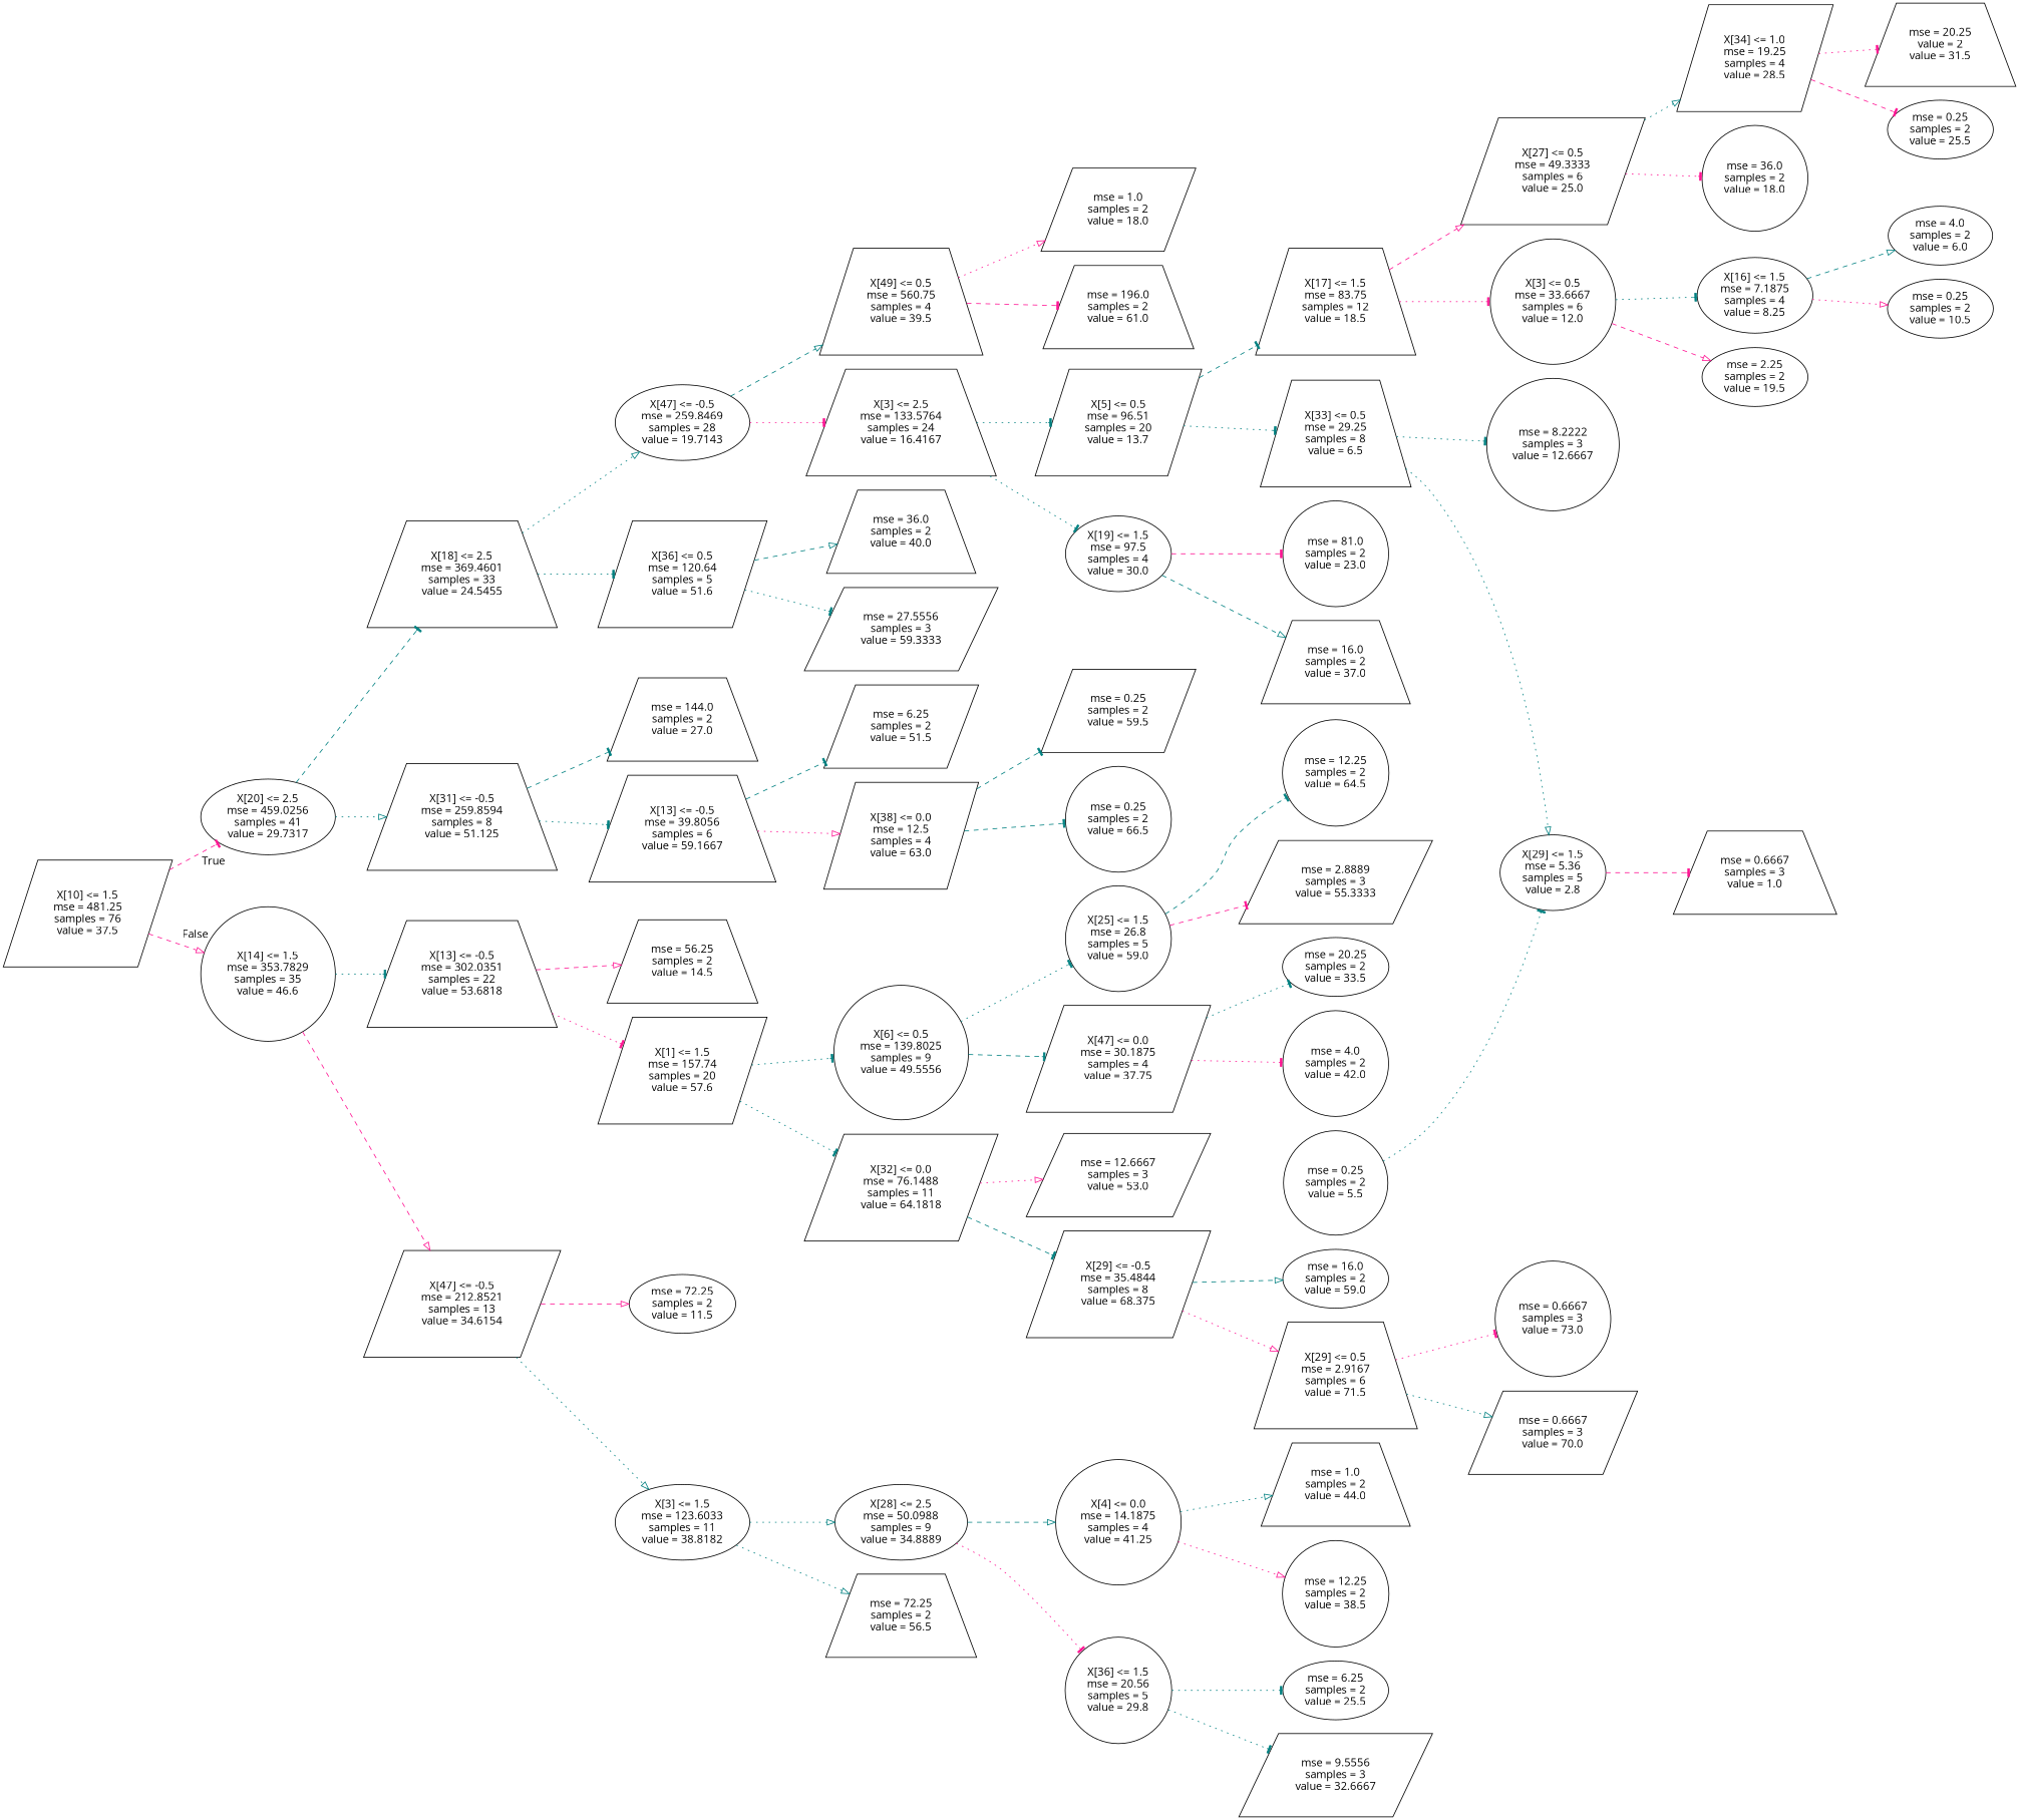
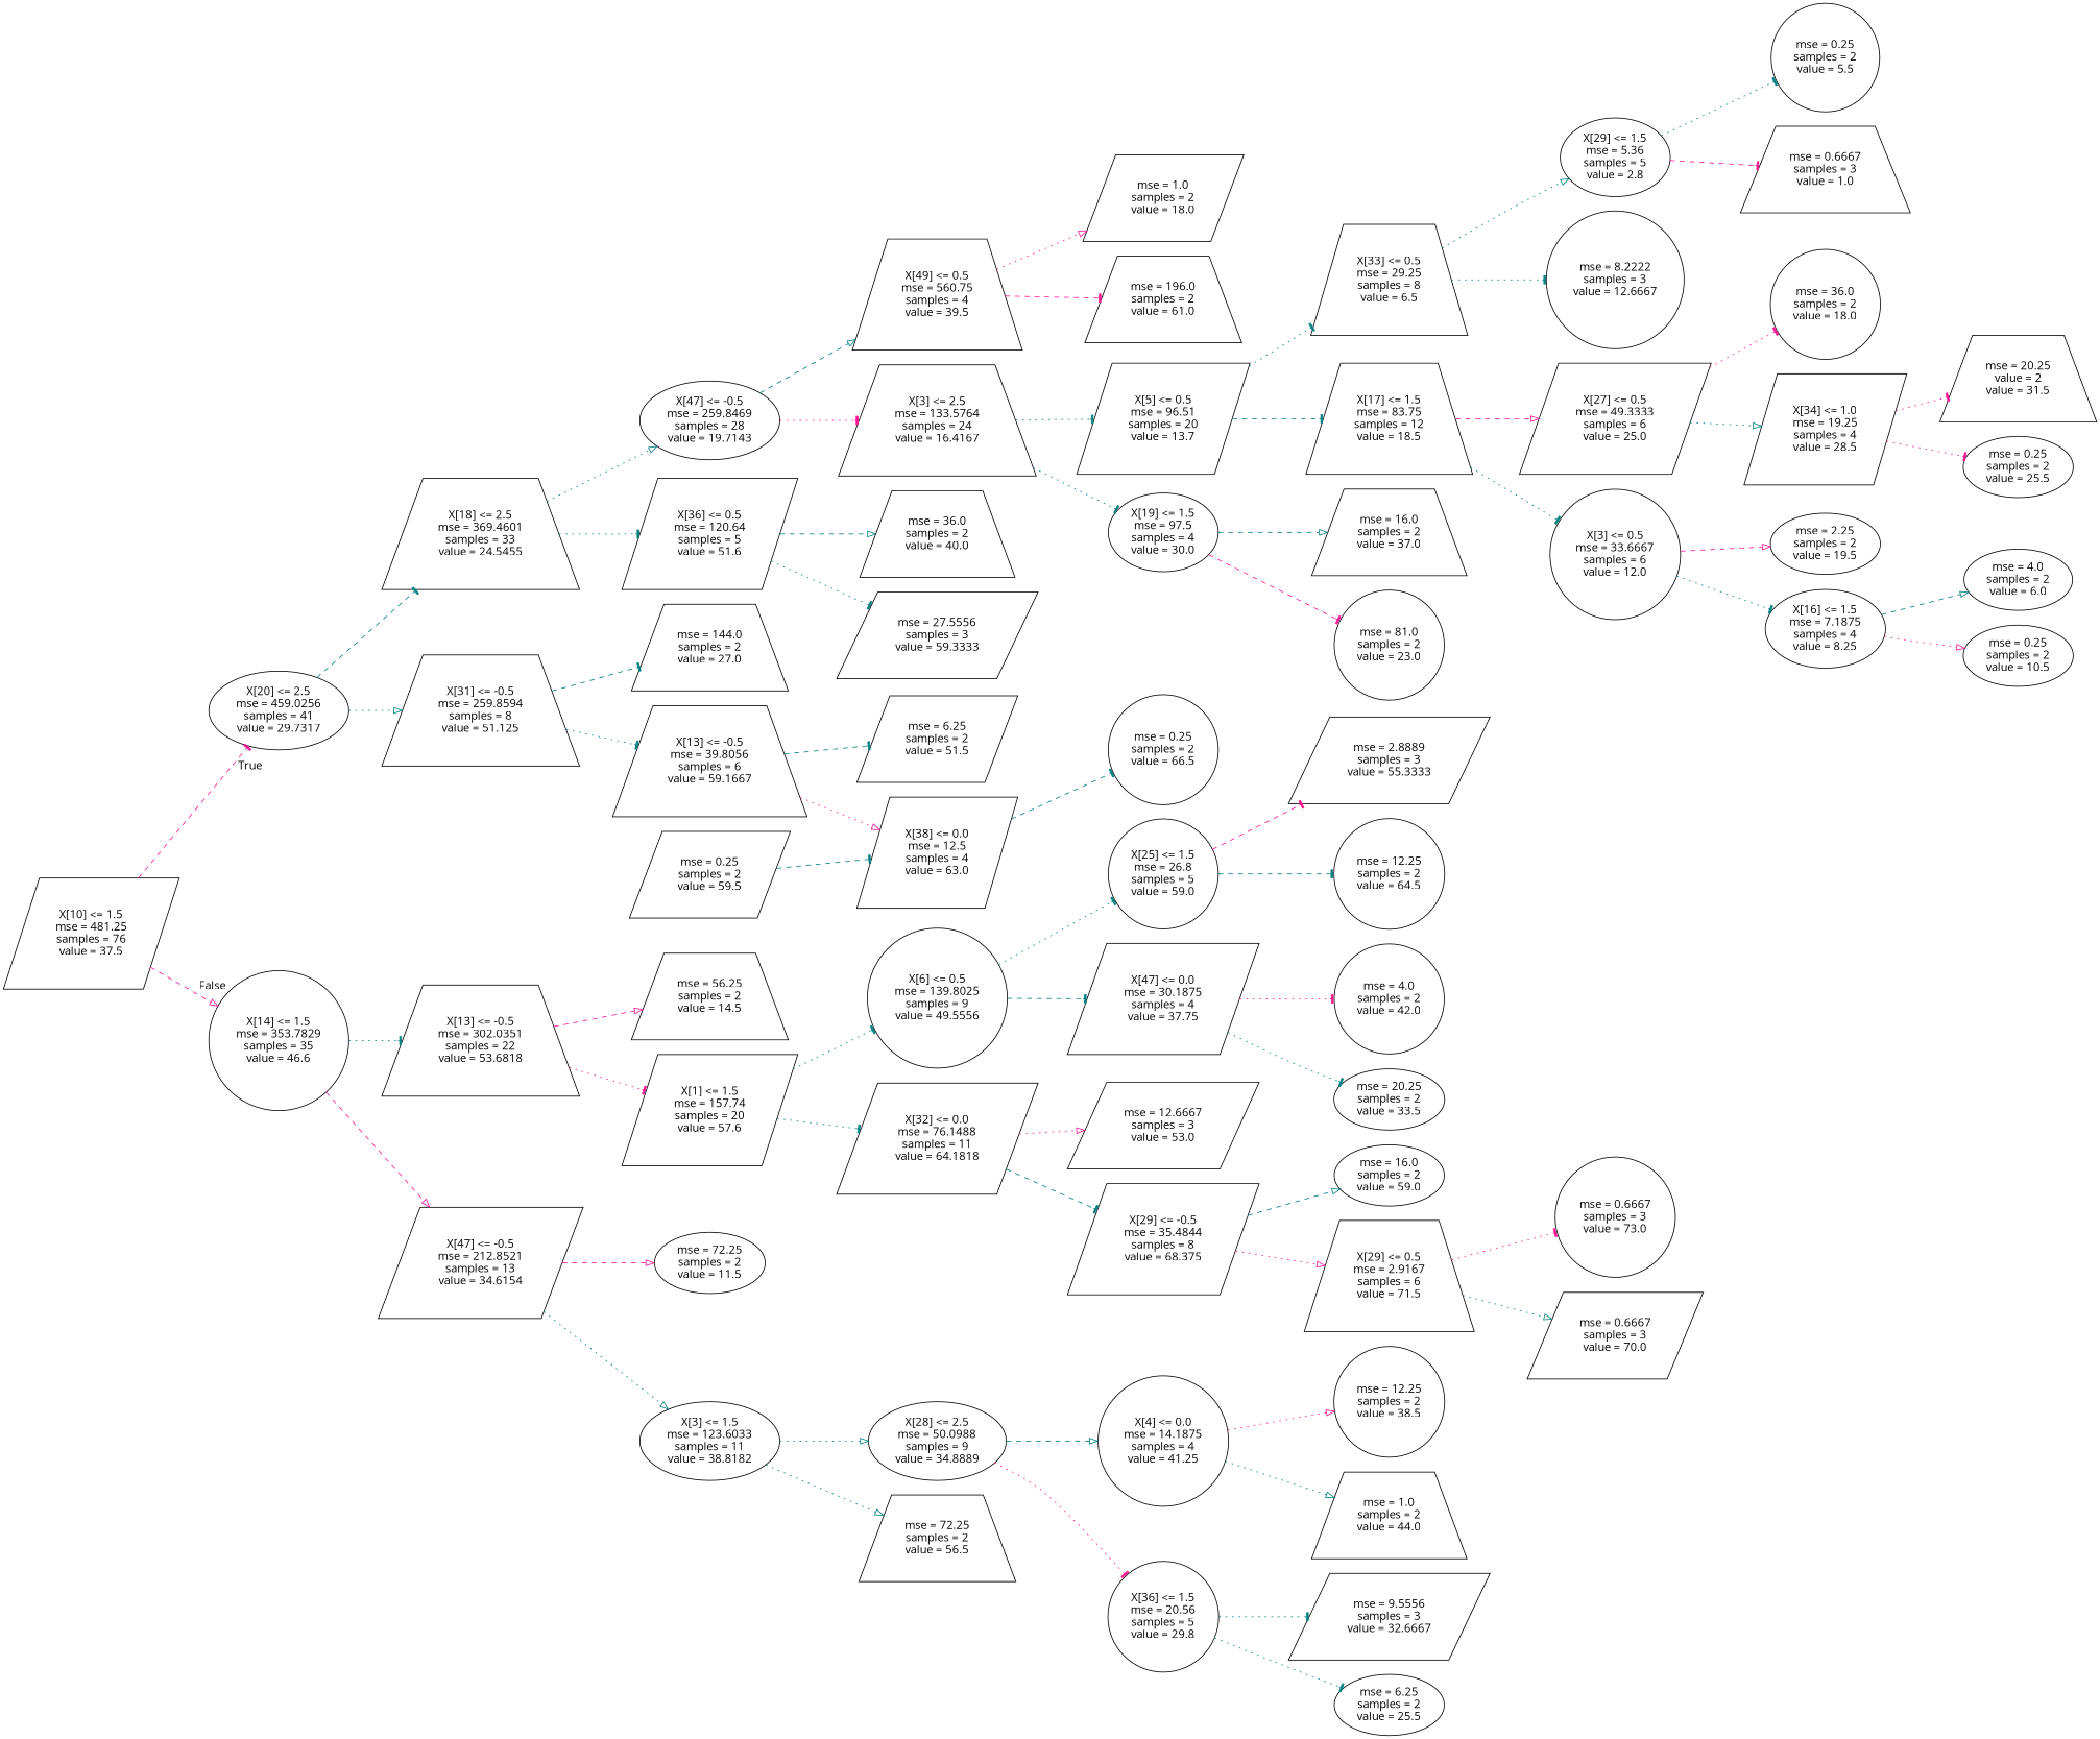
  digraph {
    fontname="Open Sans"
    rankdir=LR
    node [fontname="Open Sans" shape=parallelogram]
    edge [arrowhead=tee color=teal fontname="Open Sans" style=dotted]
    n1 [label="X[10] <= 1.5\nmse = 481.25\nsamples = 76\nvalue = 37.5"]
    n2 [label="X[20] <= 2.5\nmse = 459.0256\nsamples = 41\nvalue = 29.7317" shape=ellipse]
    n3 [label="X[14] <= 1.5\nmse = 353.7829\nsamples = 35\nvalue = 46.6" shape=circle]
    n4 [label="X[18] <= 2.5\nmse = 369.4601\nsamples = 33\nvalue = 24.5455" shape=trapezium]
    n5 [label="X[31] <= -0.5\nmse = 259.8594\nsamples = 8\nvalue = 51.125" shape=trapezium]
    n6 [label="X[13] <= -0.5\nmse = 302.0351\nsamples = 22\nvalue = 53.6818" shape=trapezium]
    n7 [label="X[47] <= -0.5\nmse = 212.8521\nsamples = 13\nvalue = 34.6154"]
    n8 [label="X[47] <= -0.5\nmse = 259.8469\nsamples = 28\nvalue = 19.7143" shape=ellipse]
    n9 [label="X[36] <= 0.5\nmse = 120.64\nsamples = 5\nvalue = 51.6"]
    n10 [label="mse = 144.0\nsamples = 2\nvalue = 27.0" shape=trapezium]
    n11 [label="X[13] <= -0.5\nmse = 39.8056\nsamples = 6\nvalue = 59.1667" shape=trapezium]
    n12 [label="X[49] <= 0.5\nmse = 560.75\nsamples = 4\nvalue = 39.5" shape=trapezium]
    n13 [label="X[3] <= 2.5\nmse = 133.5764\nsamples = 24\nvalue = 16.4167" shape=trapezium]
    n14 [label="mse = 36.0\nsamples = 2\nvalue = 40.0" shape=trapezium]
    n15 [label="mse = 27.5556\nsamples = 3\nvalue = 59.3333"]
    n16 [label="mse = 1.0\nsamples = 2\nvalue = 18.0"]
    n17 [label="mse = 196.0\nsamples = 2\nvalue = 61.0" shape=trapezium]
    n18 [label="X[5] <= 0.5\nmse = 96.51\nsamples = 20\nvalue = 13.7"]
    n19 [label="X[19] <= 1.5\nmse = 97.5\nsamples = 4\nvalue = 30.0" shape=ellipse]
    n20 [label="X[33] <= 0.5\nmse = 29.25\nsamples = 8\nvalue = 6.5" shape=trapezium]
    n21 [label="X[17] <= 1.5\nmse = 83.75\nsamples = 12\nvalue = 18.5" shape=trapezium]
    n22 [label="mse = 16.0\nsamples = 2\nvalue = 37.0" shape=trapezium]
    n23 [label="mse = 81.0\nsamples = 2\nvalue = 23.0" shape=circle]
    n24 [label="X[29] <= 1.5\nmse = 5.36\nsamples = 5\nvalue = 2.8" shape=ellipse]
    n25 [label="mse = 8.2222\nsamples = 3\nvalue = 12.6667" shape=circle]
    n26 [label="X[27] <= 0.5\nmse = 49.3333\nsamples = 6\nvalue = 25.0"]
    n27 [label="X[3] <= 0.5\nmse = 33.6667\nsamples = 6\nvalue = 12.0" shape=circle]
    n28 [label="mse = 0.25\nsamples = 2\nvalue = 5.5" shape=circle]
    n29 [label="mse = 0.6667\nsamples = 3\nvalue = 1.0" shape=trapezium]
    n30 [label="mse = 36.0\nsamples = 2\nvalue = 18.0" shape=circle]
    n31 [label="X[34] <= 1.0\nmse = 19.25\nsamples = 4\nvalue = 28.5"]
    n32 [label="mse = 2.25\nsamples = 2\nvalue = 19.5" shape=ellipse]
    n33 [label="X[16] <= 1.5\nmse = 7.1875\nsamples = 4\nvalue = 8.25" shape=ellipse]
    n34 [label="mse = 20.25\nvalue = 2\nvalue = 31.5" shape=trapezium]
    n35 [label="mse = 0.25\nsamples = 2\nvalue = 25.5" shape=ellipse]
    n36 [label="mse = 4.0\nsamples = 2\nvalue = 6.0" shape=ellipse]
    n37 [label="mse = 0.25\nsamples = 2\nvalue = 10.5" shape=ellipse]
    n38 [label="mse = 6.25\nsamples = 2\nvalue = 51.5"]
    n39 [label="X[38] <= 0.0\nmse = 12.5\nsamples = 4\nvalue = 63.0"]
    n40 [label="mse = 0.25\nsamples = 2\nvalue = 59.5"]
    n41 [label="mse = 0.25\nsamples = 2\nvalue = 66.5" shape=circle]
    n42 [label="mse = 56.25\nsamples = 2\nvalue = 14.5" shape=trapezium]
    n43 [label="X[1] <= 1.5\nmse = 157.74\nsamples = 20\nvalue = 57.6"]
    n44 [label="mse = 72.25\nsamples = 2\nvalue = 11.5" shape=ellipse]
    n45 [label="X[3] <= 1.5\nmse = 123.6033\nsamples = 11\nvalue = 38.8182" shape=ellipse]
    n46 [label="X[6] <= 0.5\nmse = 139.8025\nsamples = 9\nvalue = 49.5556" shape=circle]
    n47 [label="X[32] <= 0.0\nmse = 76.1488\nsamples = 11\nvalue = 64.1818"]
    n48 [label="X[25] <= 1.5\nmse = 26.8\nsamples = 5\nvalue = 59.0" shape=circle]
    n49 [label="X[47] <= 0.0\nmse = 30.1875\nsamples = 4\nvalue = 37.75"]
    n50 [label="mse = 12.6667\nsamples = 3\nvalue = 53.0"]
    n51 [label="X[29] <= -0.5\nmse = 35.4844\nsamples = 8\nvalue = 68.375"]
    n52 [label="mse = 2.8889\nsamples = 3\nvalue = 55.3333"]
    n53 [label="mse = 12.25\nsamples = 2\nvalue = 64.5" shape=circle]
    n54 [label="mse = 4.0\nsamples = 2\nvalue = 42.0" shape=circle]
    n55 [label="mse = 20.25\nsamples = 2\nvalue = 33.5" shape=ellipse]
    n56 [label="mse = 16.0\nsamples = 2\nvalue = 59.0" shape=ellipse]
    n57 [label="X[29] <= 0.5\nmse = 2.9167\nsamples = 6\nvalue = 71.5" shape=trapezium]
    n58 [label="mse = 0.6667\nsamples = 3\nvalue = 73.0" shape=circle]
    n59 [label="mse = 0.6667\nsamples = 3\nvalue = 70.0"]
    n60 [label="X[28] <= 2.5\nmse = 50.0988\nsamples = 9\nvalue = 34.8889" shape=ellipse]
    n61 [label="mse = 72.25\nsamples = 2\nvalue = 56.5" shape=trapezium]
    n62 [label="X[4] <= 0.0\nmse = 14.1875\nsamples = 4\nvalue = 41.25" shape=circle]
    n63 [label="X[36] <= 1.5\nmse = 20.56\nsamples = 5\nvalue = 29.8" shape=circle]
    n64 [label="mse = 12.25\nsamples = 2\nvalue = 38.5" shape=circle]
    n65 [label="mse = 1.0\nsamples = 2\nvalue = 44.0" shape=trapezium]
    n66 [label="mse = 9.5556\nsamples = 3\nvalue = 32.6667"]
    n67 [label="mse = 6.25\nsamples = 2\nvalue = 25.5" shape=ellipse]
    n1 -> n2 [color=deeppink headlabel=True labelangle=45 labeldistance=2.5 style=dashed]
    n1 -> n3 [arrowhead=onormal color=deeppink headlabel=False labelangle=-45 labeldistance=2.5 style=dashed]
    n2 -> n4 [style=dashed]
    n2 -> n5 [arrowhead=onormal]
    n3 -> n6
    n3 -> n7 [arrowhead=onormal color=deeppink style=dashed]
    n4 -> n8 [arrowhead=onormal]
    n4 -> n9
    n5 -> n10 [style=dashed]
    n5 -> n11
    n6 -> n42 [arrowhead=onormal color=deeppink style=dashed]
    n6 -> n43 [color=deeppink]
    n7 -> n44 [arrowhead=onormal color=deeppink style=dashed]
    n7 -> n45 [arrowhead=onormal]
    n8 -> n12 [arrowhead=onormal style=dashed]
    n8 -> n13 [color=deeppink]
    n9 -> n14 [arrowhead=onormal style=dashed]
    n9 -> n15
    n11 -> n38 [style=dashed]
    n11 -> n39 [arrowhead=onormal color=deeppink]
    n12 -> n16 [arrowhead=onormal color=deeppink]
    n12 -> n17 [color=deeppink style=dashed]
    n13 -> n18
    n13 -> n19
    n18 -> n20
    n18 -> n21 [style=dashed]
    n19 -> n22 [arrowhead=onormal style=dashed]
    n19 -> n23 [color=deeppink style=dashed]
    n20 -> n24 [arrowhead=onormal]
    n20 -> n25
    n21 -> n26 [arrowhead=onormal color=deeppink style=dashed]
-   n21 -> n27 [color=deeppink]
-   n28 -> n24
+   n21 -> n27
+   n24 -> n28
    n24 -> n29 [color=deeppink style=dashed]
    n26 -> n30 [color=deeppink]
    n26 -> n31 [arrowhead=onormal]
    n27 -> n32 [arrowhead=onormal color=deeppink style=dashed]
    n27 -> n33
    n31 -> n34 [color=deeppink]
-   n31 -> n35 [color=deeppink style=dashed]
+   n31 -> n35 [color=deeppink]
    n33 -> n36 [arrowhead=onormal style=dashed]
    n33 -> n37 [arrowhead=onormal color=deeppink]
-   n39 -> n40 [style=dashed]
+   n40 -> n39 [style=dashed]
    n39 -> n41 [style=dashed]
    n43 -> n46
    n43 -> n47
    n45 -> n60 [arrowhead=onormal]
    n45 -> n61 [arrowhead=onormal]
    n46 -> n48
    n46 -> n49 [style=dashed]
    n47 -> n50 [arrowhead=onormal color=deeppink]
    n47 -> n51 [style=dashed]
    n48 -> n52 [color=deeppink style=dashed]
    n48 -> n53 [style=dashed]
    n49 -> n54 [color=deeppink]
    n49 -> n55
    n51 -> n56 [arrowhead=onormal style=dashed]
    n51 -> n57 [arrowhead=onormal color=deeppink]
    n57 -> n58 [color=deeppink]
    n57 -> n59 [arrowhead=onormal]
    n60 -> n62 [arrowhead=onormal style=dashed]
    n60 -> n63 [color=deeppink]
    n62 -> n64 [arrowhead=onormal color=deeppink]
    n62 -> n65 [arrowhead=onormal]
    n63 -> n66
    n63 -> n67
  }
